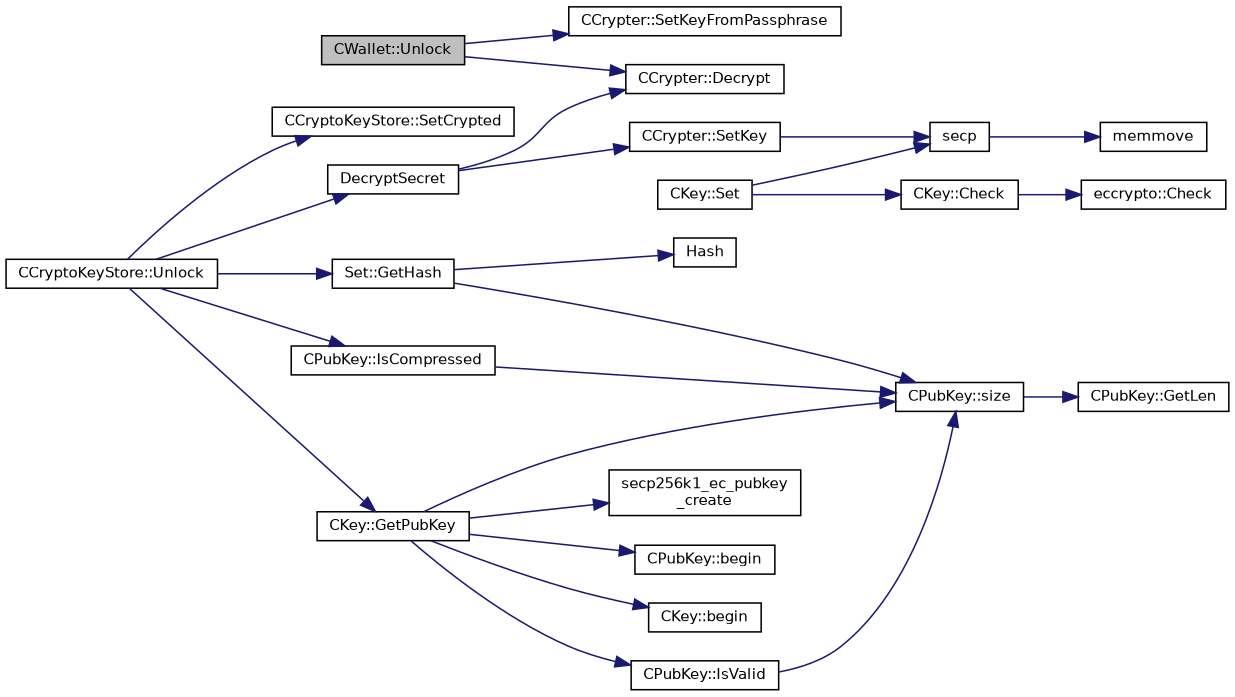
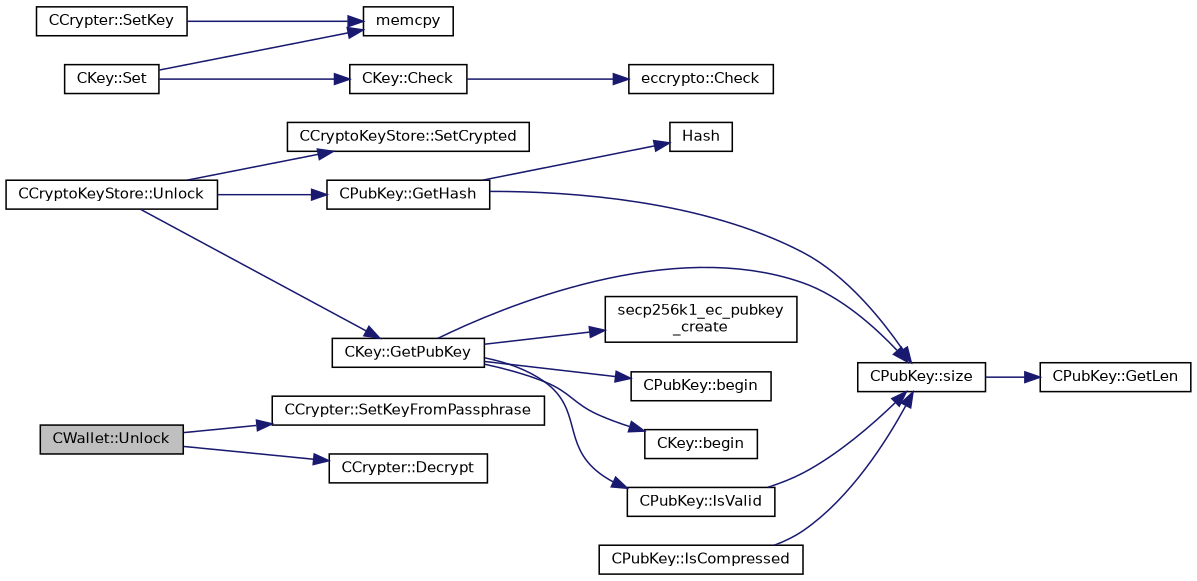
  digraph {
    rankdir=LR
    node [color=black fillcolor=white fontname=Helvetica fontsize=10 shape=record style=filled]
    edge [color=midnightblue fontname=Helvetica fontsize=10 labelfontname=Helvetica labelfontsize=10 style=solid]
    n1 [fillcolor=grey75 fontcolor=black height=0.2 label="CWallet::Unlock" width=0.4]
    n2 [height=0.2 label="CCrypter::SetKeyFromPassphrase" width=0.4]
    n3 [height=0.2 label="CCrypter::Decrypt" width=0.4]
    n4 [height=0.2 label="CCryptoKeyStore::Unlock" width=0.4]
    n5 [height=0.2 label="CCryptoKeyStore::SetCrypted" width=0.4]
-   n6 [height=0.2 label=DecryptSecret width=0.4]
-   n7 [height=0.2 label="Set::GetHash" width=0.4]
+   n7 [height=0.2 label="CPubKey::GetHash" width=0.4]
    n8 [height=0.2 label="CPubKey::IsCompressed" width=0.4]
    n9 [height=0.2 label="CKey::GetPubKey" width=0.4]
    n10 [height=0.2 label="CCrypter::SetKey" width=0.4]
    n11 [height=0.2 label=Hash width=0.4]
    n12 [height=0.2 label="CPubKey::size" width=0.4]
    n13 [height=0.2 label="CKey::Set" width=0.4]
-   n14 [height=0.2 label=secp width=0.4]
+   n14 [height=0.2 label=memcpy width=0.4]
    n15 [height=0.2 label="CKey::Check" width=0.4]
    n16 [height=0.2 label="secp256k1_ec_pubkey\l_create" width=0.4]
    n17 [height=0.2 label="CPubKey::begin" width=0.4]
    n18 [height=0.2 label="CKey::begin" width=0.4]
    n19 [height=0.2 label="CPubKey::IsValid" width=0.4]
-   n20 [height=0.2 label=memmove width=0.4]
    n21 [height=0.2 label="CPubKey::GetLen" width=0.4]
    n22 [height=0.2 label="eccrypto::Check" width=0.4]
    n1 -> n2
    n1 -> n3
    n4 -> n5
-   n4 -> n6
    n4 -> n7
-   n4 -> n8
    n4 -> n9
-   n6 -> n3
-   n6 -> n10
    n7 -> n11
    n7 -> n12
    n8 -> n12
    n9 -> n12
    n9 -> n16
    n9 -> n17
    n9 -> n18
    n9 -> n19
    n10 -> n14
    n12 -> n21
    n13 -> n14
    n13 -> n15
-   n14 -> n20
    n15 -> n22
    n19 -> n12
  }
